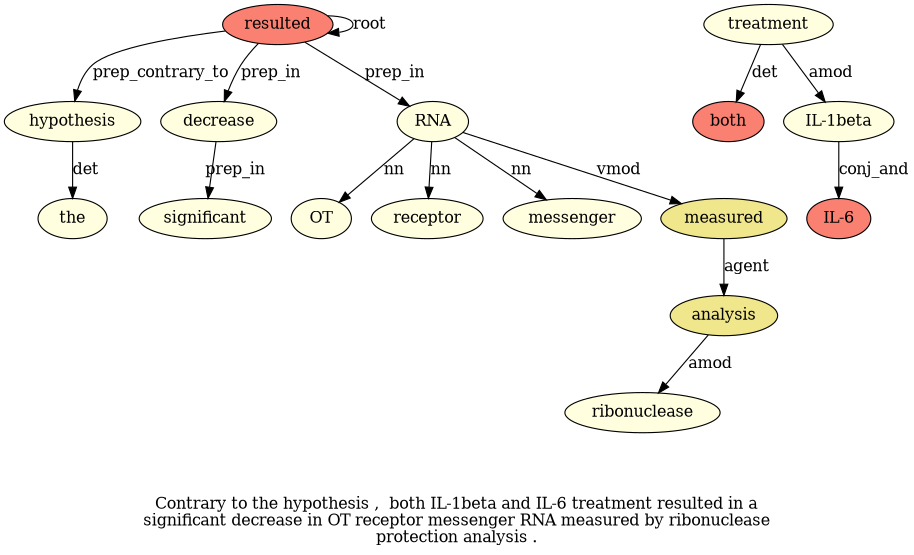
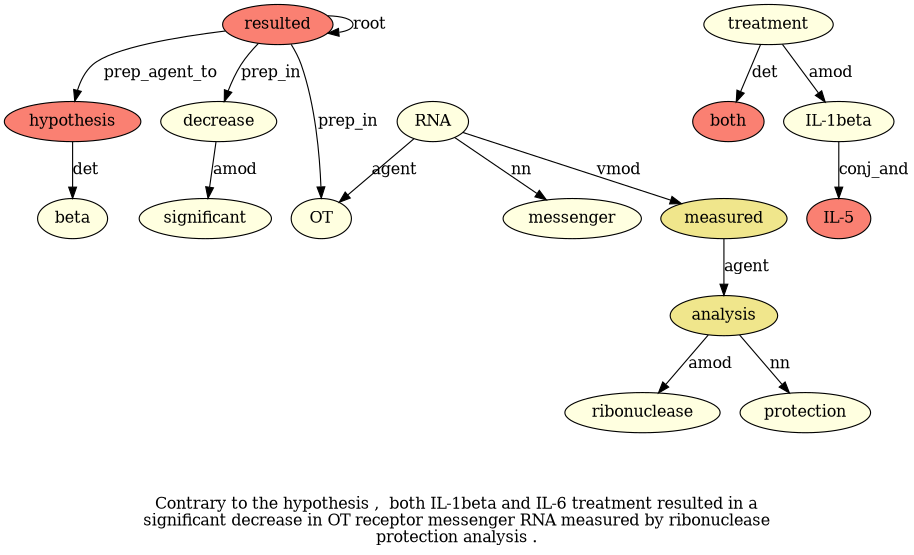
  digraph {
    label="Contrary to the hypothesis ,  both IL-1beta and IL-6 treatment resulted in a\nsignificant decrease in OT receptor messenger RNA measured by ribonuclease\nprotection analysis ."
    node [fillcolor=lightyellow style=filled]
-   n1 [label=hypothesis]
-   n2 [label=the]
+   n1 [fillcolor=salmon label=hypothesis]
+   n2 [label=beta]
    n3 [fillcolor=salmon label=resulted]
    n4 [label=decrease]
    n5 [label=RNA]
    n6 [label=treatment]
    n7 [fillcolor=salmon label=both]
    n8 [label="IL-1beta"]
    n9 [label=significant]
    n10 [label=OT]
-   n11 [label=receptor]
    n12 [label=messenger]
    n13 [fillcolor=khaki label=measured]
-   n14 [fillcolor=salmon label="IL-6"]
+   n14 [fillcolor=salmon label="IL-5"]
    n15 [fillcolor=khaki label=analysis]
    n16 [label=ribonuclease]
+   n17 [label=protection]
    n1 -> n2 [label=det]
-   n3 -> n1 [label=prep_contrary_to]
+   n3 -> n1 [label=prep_agent_to]
    n3 -> n3 [label=root]
    n3 -> n4 [label=prep_in]
-   n3 -> n5 [label=prep_in]
-   n4 -> n9 [label=prep_in]
-   n5 -> n10 [label=nn]
-   n5 -> n11 [label=nn]
+   n3 -> n10 [label=prep_in]
+   n4 -> n9 [label=amod]
+   n5 -> n10 [label=agent]
    n5 -> n12 [label=nn]
    n5 -> n13 [label=vmod]
    n6 -> n7 [label=det]
    n6 -> n8 [label=amod]
    n8 -> n14 [label=conj_and]
    n13 -> n15 [label=agent]
    n15 -> n16 [label=amod]
+   n15 -> n17 [label=nn]
  }
